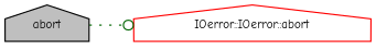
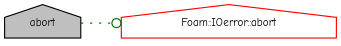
  digraph {
    rankdir=LR
    fontname="Comic Neue"
    node [fontname="Comic Neue" fontsize=10 shape=house]
    n1 [color=black fillcolor=grey75 fontcolor=black height=0.2 label=abort style=filled width=0.4]
-   n2 [color=red height=0.2 label="IOerror::IOerror::abort" width=0.4]
+   n2 [color=red height=0.2 label="Foam::IOerror::abort" width=0.4]
    n1 -> n2 [color=darkgreen fontname="Comic Neue" fontsize=10 labelfontname=FreeSans labelfontsize=10 style=dotted arrowhead=odot]
  }
